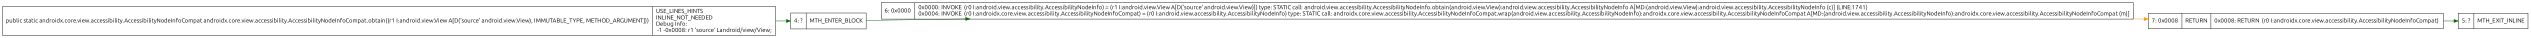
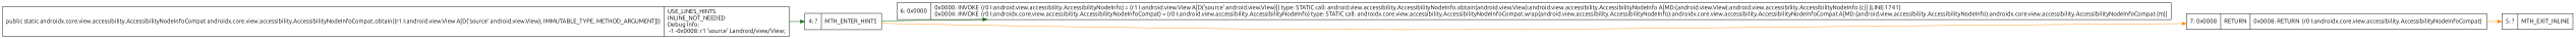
  digraph {
    fontname=Ubuntu
    rankdir=LR
    node [fontname=Ubuntu shape=record]
    edge [color=darkgreen fontname=Ubuntu]
-   n1 [label="{4\:\ ?|MTH_ENTER_BLOCK\l}"]
+   n1 [label="{4\:\ ?|MTH_ENTER_HINTS\l}"]
    n2 [label="{6\:\ 0x0000|0x0000: INVOKE  (r0 I:android.view.accessibility.AccessibilityNodeInfo) = (r1 I:android.view.View A[D('source' android.view.View)]) type: STATIC call: android.view.accessibility.AccessibilityNodeInfo.obtain(android.view.View):android.view.accessibility.AccessibilityNodeInfo A[MD:(android.view.View):android.view.accessibility.AccessibilityNodeInfo (c)] (LINE:1741)\l0x0004: INVOKE  (r0 I:androidx.core.view.accessibility.AccessibilityNodeInfoCompat) = (r0 I:android.view.accessibility.AccessibilityNodeInfo) type: STATIC call: androidx.core.view.accessibility.AccessibilityNodeInfoCompat.wrap(android.view.accessibility.AccessibilityNodeInfo):androidx.core.view.accessibility.AccessibilityNodeInfoCompat A[MD:(android.view.accessibility.AccessibilityNodeInfo):androidx.core.view.accessibility.AccessibilityNodeInfoCompat (m)]\l}"]
    n3 [label="{7\:\ 0x0008|RETURN\l|0x0008: RETURN  (r0 I:androidx.core.view.accessibility.AccessibilityNodeInfoCompat) \l}"]
    n4 [label="{5\:\ ?|MTH_EXIT_INLINE\l}"]
    n5 [label="{public static androidx.core.view.accessibility.AccessibilityNodeInfoCompat androidx.core.view.accessibility.AccessibilityNodeInfoCompat.obtain((r1 I:android.view.View A[D('source' android.view.View), IMMUTABLE_TYPE, METHOD_ARGUMENT]))  | USE_LINES_HINTS\lINLINE_NOT_NEEDED\lDebug Info:\l  \-1 \-0x0008: r1 'source' Landroid\/view\/View;\l}"]
    n1 -> n2
-   n2 -> n3 [color=darkorange]
-   n3 -> n4
+   n1 -> n3 [color=darkorange]
+   n3 -> n4 [color=darkorange]
    n5 -> n1
  }
